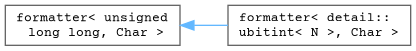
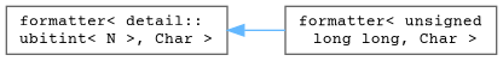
  digraph {
    rankdir=LR
    fontname="Courier Prime"
    node [color=grey40 fillcolor=white fontname="Courier Prime" fontsize=10 shape=box style=filled]
    n1 [height=0.2 label="formatter\< unsigned\l long long, Char \>" width=0.4]
    n2 [height=0.2 label="formatter\< detail::\lubitint\< N \>, Char \>" width=0.4]
-   n1 -> n2 [color=steelblue1 dir=back fontname="Courier Prime" fontsize=10 labelfontname=Helvetica labelfontsize=10 style=solid]
+   n2 -> n1 [color=steelblue1 dir=back fontname="Courier Prime" fontsize=10 labelfontname=Helvetica labelfontsize=10 style=solid]
  }
